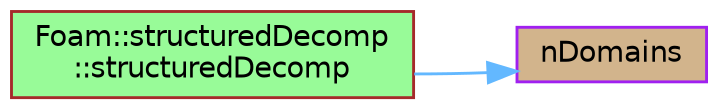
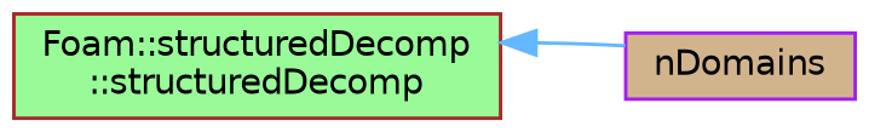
  digraph {
    rankdir=RL
    node [fontname=Helvetica fontsize=10 shape=box style=filled]
    n1 [color=purple fillcolor=tan fontcolor=black height=0.2 label=nDomains width=0.4]
    n2 [color=brown fillcolor=palegreen height=0.2 label="Foam::structuredDecomp\l::structuredDecomp" width=0.4]
-   n1 -> n2 [color=steelblue1 dir=back fontname=Helvetica fontsize=10 labelfontname=Helvetica labelfontsize=10 style=solid]
+   n2 -> n1 [color=steelblue1 dir=back fontname=Helvetica fontsize=10 labelfontname=Helvetica labelfontsize=10 style=solid]
  }
